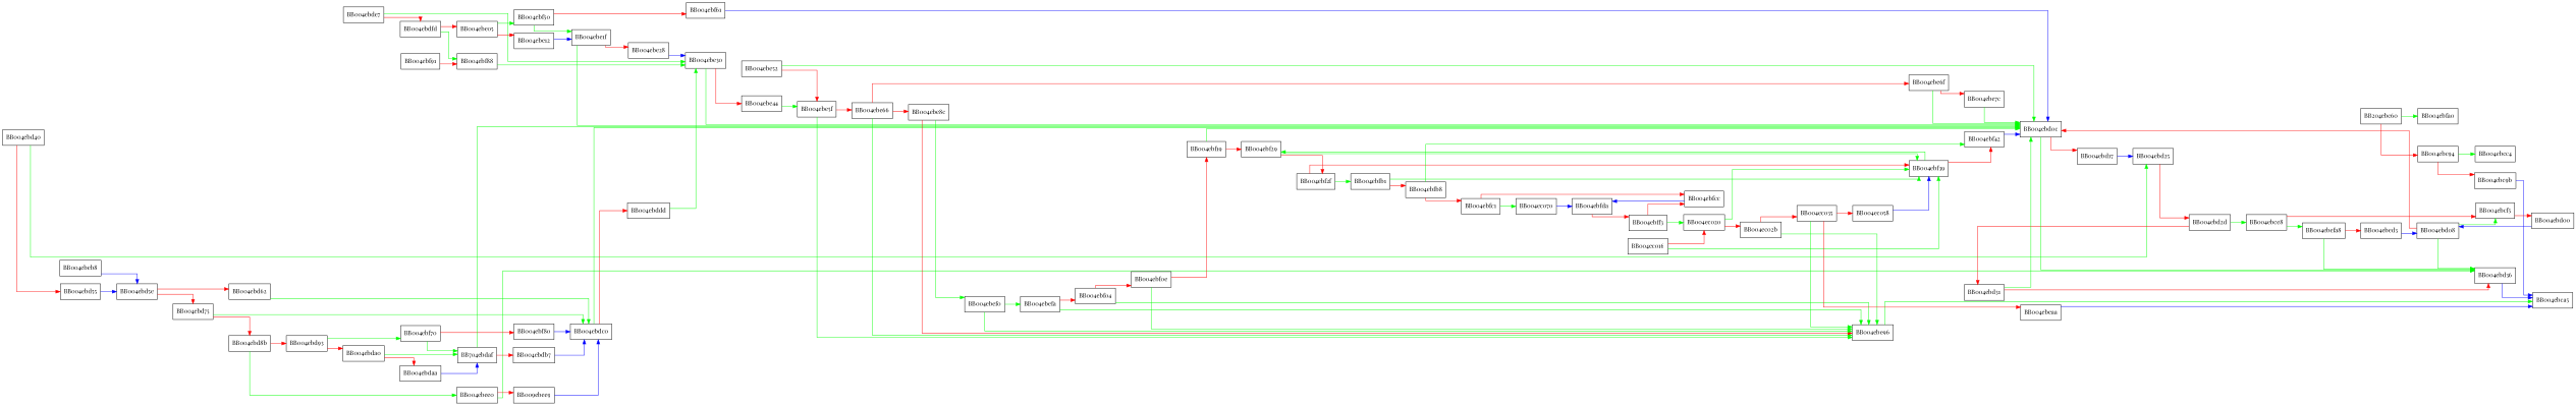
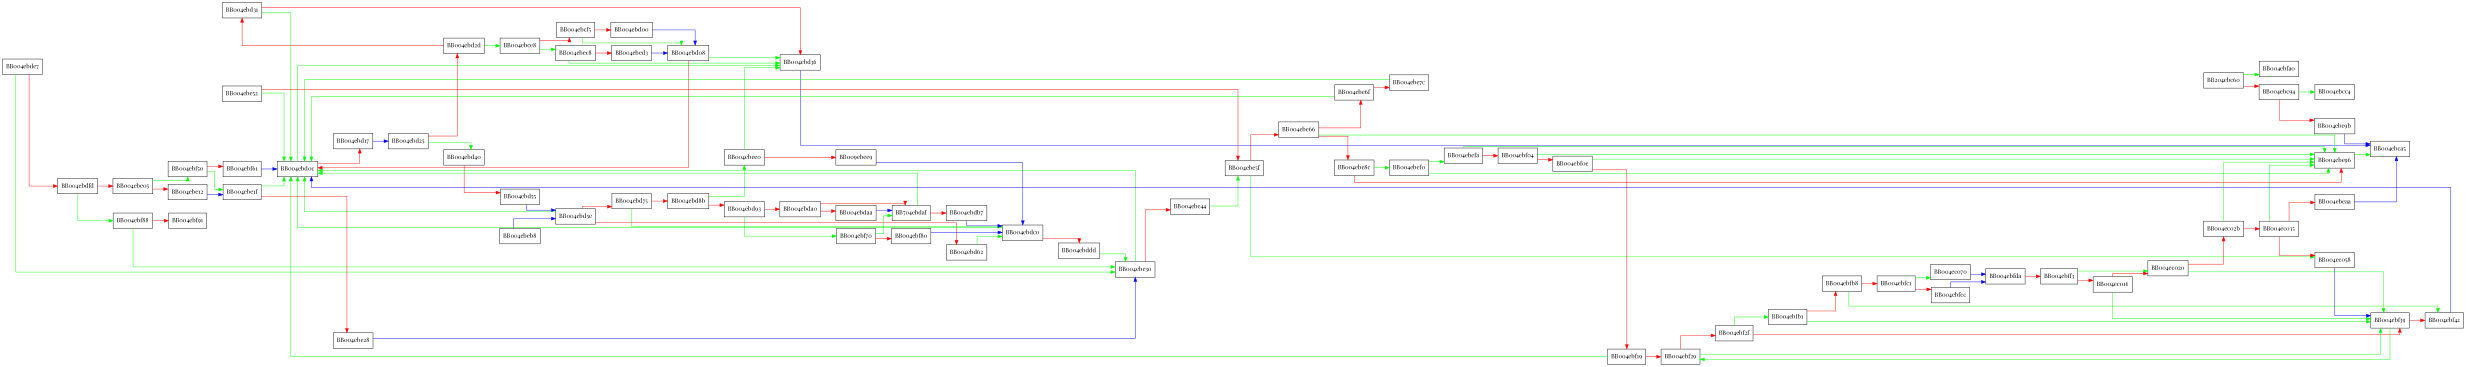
  digraph {
    fontname="Playfair Display"
    rankdir=LR
    splines=ortho
    node [fontname="Playfair Display" shape=box]
    edge [color=green fontname="Playfair Display"]
    n1 [label=BB204ebc60]
    BB004ebfa0
    BB004ebc94
    n4 [label=BB004ebcc4]
    BB004ebc9b
    BB004ebca5
    BB004ebd25
    BB004ebd40
    BB004ebd2d
    BB004ebd55
    BB004ebce8
    BB004ebd31
-   BB004ebec8 [label=BB004ebefa8]
+   BB004ebec8
    BB004ebcf5
    BB004ebd36
    BB004ebed3
    BB004ebd08
    BB004ebd00
    BB004ebd0c
    BB004ebd17
    BB004ebeb8
    BB004ebd5e
    BB004ebd62
    BB004ebd75
    BB004ebdc0
    BB004ebddd
    BB004ebd8b
    BB004ebe30
    BB004ebee0
    BB004ebd93
    n31 [label=BB009ebee9]
    BB004ebf70
    BB004ebda0
    n34 [label=BB704ebdaf]
    BB004ebf80
    BB004ebdaa
    BB004ebdb7
    BB004ebe44
    BB004ebde7
    BB004ebdfd
    BB004ebe5f
    BB004ebf88
    BB004ebe05
    BB004ebf91
    BB004ebf50
    BB004ebe12
    BB004ebe1f
    BB004ebf61
    BB004ebe28
    BB004ebe96
    BB004ebe66
    BB004ebe52
    BB004ebe6f
    BB004ebe8c
    BB004ebeaa
    BB004ebe7c
    BB004ebef0
    BB004ebefa
    BB004ebf04
    BB004ebf0e
    BB004ebf19
    BB004ebf29
    BB004ebf39
    BB004ebf2f
    BB004ebf42
    BB004ebfb1
    BB004ebfb8
    BB004ebfc1
    BB004ec070
    BB004ebfcc
    BB004ebfda
    BB004ebff3
    BB004ec016
    BB004ec020
    BB004ec02b
    BB004ec035
    BB004ec058
    n1 -> BB004ebfa0
    n1 -> BB004ebc94 [color=red]
    BB004ebc94 -> n4
    BB004ebc94 -> BB004ebc9b [color=red]
    BB004ebc9b -> BB004ebca5 [color=blue]
-   BB004ebd40 -> BB004ebd25
+   BB004ebd25 -> BB004ebd40
    BB004ebd25 -> BB004ebd2d [color=red]
    BB004ebd40 -> BB004ebd55 [color=red]
    BB004ebd2d -> BB004ebce8
    BB004ebd2d -> BB004ebd31 [color=red]
    BB004ebd55 -> BB004ebd5e [color=blue]
    BB004ebce8 -> BB004ebec8
    BB004ebce8 -> BB004ebcf5 [color=red]
    BB004ebd31 -> BB004ebd36 [color=red]
    BB004ebd31 -> BB004ebd0c
    BB004ebec8 -> BB004ebd36
    BB004ebec8 -> BB004ebed3 [color=red]
-   BB004ebd08 -> BB004ebcf5
+   BB004ebcf5 -> BB004ebd08
    BB004ebcf5 -> BB004ebd00 [color=red]
    BB004ebd36 -> BB004ebca5 [color=blue]
    BB004ebed3 -> BB004ebd08 [color=blue]
    BB004ebd08 -> BB004ebd36
    BB004ebd08 -> BB004ebd0c [color=red]
    BB004ebd00 -> BB004ebd08 [color=blue]
    BB004ebd0c -> BB004ebd36
    BB004ebd0c -> BB004ebd17 [color=red]
    BB004ebd17 -> BB004ebd25 [color=blue]
    BB004ebeb8 -> BB004ebd5e [color=blue]
+   BB004ebd5e -> BB004ebd0c
    BB004ebd5e -> BB004ebd62 [color=red]
    BB004ebd5e -> BB004ebd75 [color=red]
    BB004ebd62 -> BB004ebdc0
    BB004ebd75 -> BB004ebdc0
    BB004ebd75 -> BB004ebd8b [color=red]
    BB004ebdc0 -> BB004ebd0c
    BB004ebdc0 -> BB004ebddd [color=red]
    BB004ebddd -> BB004ebe30
    BB004ebd8b -> BB004ebee0
    BB004ebd8b -> BB004ebd93 [color=red]
    BB004ebe30 -> BB004ebd0c
    BB004ebe30 -> BB004ebe44 [color=red]
    BB004ebee0 -> BB004ebd36
    BB004ebee0 -> n31 [color=red]
    BB004ebd93 -> BB004ebf70
    BB004ebd93 -> BB004ebda0 [color=red]
    n31 -> BB004ebdc0 [color=blue]
    BB004ebf70 -> n34
    BB004ebf70 -> BB004ebf80 [color=red]
-   BB004ebda0 -> n34
+   BB004ebda0 -> n34 [color=red]
    BB004ebda0 -> BB004ebdaa [color=red]
    n34 -> BB004ebd0c
    n34 -> BB004ebdb7 [color=red]
    BB004ebf80 -> BB004ebdc0 [color=blue]
    BB004ebdaa -> n34 [color=blue]
    BB004ebdb7 -> BB004ebdc0 [color=blue]
    BB004ebe44 -> BB004ebe5f
    BB004ebde7 -> BB004ebe30
    BB004ebde7 -> BB004ebdfd [color=red]
    BB004ebdfd -> BB004ebf88
    BB004ebdfd -> BB004ebe05 [color=red]
-   BB004ebe5f -> BB004ebe96
+   BB004ebe5f -> BB004ec058
    BB004ebe5f -> BB004ebe66 [color=red]
    BB004ebf88 -> BB004ebe30
-   BB004ebf91 -> BB004ebf88 [color=red]
+   BB004ebf88 -> BB004ebf91 [color=red]
    BB004ebe05 -> BB004ebf50
    BB004ebe05 -> BB004ebe12 [color=red]
    BB004ebf50 -> BB004ebe1f
    BB004ebf50 -> BB004ebf61 [color=red]
    BB004ebe12 -> BB004ebe1f [color=blue]
    BB004ebe1f -> BB004ebd0c
    BB004ebe1f -> BB004ebe28 [color=red]
    BB004ebf61 -> BB004ebd0c [color=blue]
    BB004ebe28 -> BB004ebe30 [color=blue]
    BB004ebe96 -> BB004ebca5
    BB004ebe66 -> BB004ebe96
    BB004ebe66 -> BB004ebe6f [color=red]
    BB004ebe66 -> BB004ebe8c [color=red]
    BB004ebe52 -> BB004ebd0c
    BB004ebe52 -> BB004ebe5f [color=red]
    BB004ebe6f -> BB004ebd0c
    BB004ebe6f -> BB004ebe7c [color=red]
    BB004ebe8c -> BB004ebe96 [color=red]
    BB004ebe8c -> BB004ebef0
    BB004ebeaa -> BB004ebca5 [color=blue]
    BB004ebe7c -> BB004ebd0c
    BB004ebef0 -> BB004ebe96
    BB004ebef0 -> BB004ebefa
    BB004ebefa -> BB004ebe96
    BB004ebefa -> BB004ebf04 [color=red]
    BB004ebf04 -> BB004ebe96
    BB004ebf04 -> BB004ebf0e [color=red]
    BB004ebf0e -> BB004ebe96
    BB004ebf0e -> BB004ebf19 [color=red]
    BB004ebf19 -> BB004ebd0c
    BB004ebf19 -> BB004ebf29 [color=red]
    BB004ebf29 -> BB004ebf39
    BB004ebf29 -> BB004ebf2f [color=red]
    BB004ebf39 -> BB004ebf29
    BB004ebf39 -> BB004ebf42 [color=red]
    BB004ebf2f -> BB004ebf39 [color=red]
    BB004ebf2f -> BB004ebfb1
    BB004ebf42 -> BB004ebd0c [color=blue]
    BB004ebfb1 -> BB004ebf39
    BB004ebfb1 -> BB004ebfb8 [color=red]
    BB004ebfb8 -> BB004ebf42
    BB004ebfb8 -> BB004ebfc1 [color=red]
    BB004ebfc1 -> BB004ec070
    BB004ebfc1 -> BB004ebfcc [color=red]
    BB004ec070 -> BB004ebfda [color=blue]
    BB004ebfcc -> BB004ebfda [color=blue]
    BB004ebfda -> BB004ebff3 [color=red]
-   BB004ebff3 -> BB004ebfcc [color=red]
+   BB004ebff3 -> BB004ec016 [color=red]
    BB004ebff3 -> BB004ec020
    BB004ec016 -> BB004ebf39
    BB004ec016 -> BB004ec020 [color=red]
    BB004ec020 -> BB004ebf39
    BB004ec020 -> BB004ec02b [color=red]
    BB004ec02b -> BB004ebe96
    BB004ec02b -> BB004ec035 [color=red]
    BB004ec035 -> BB004ebe96
    BB004ec035 -> BB004ebeaa [color=red]
    BB004ec035 -> BB004ec058 [color=red]
    BB004ec058 -> BB004ebf39 [color=blue]
  }
